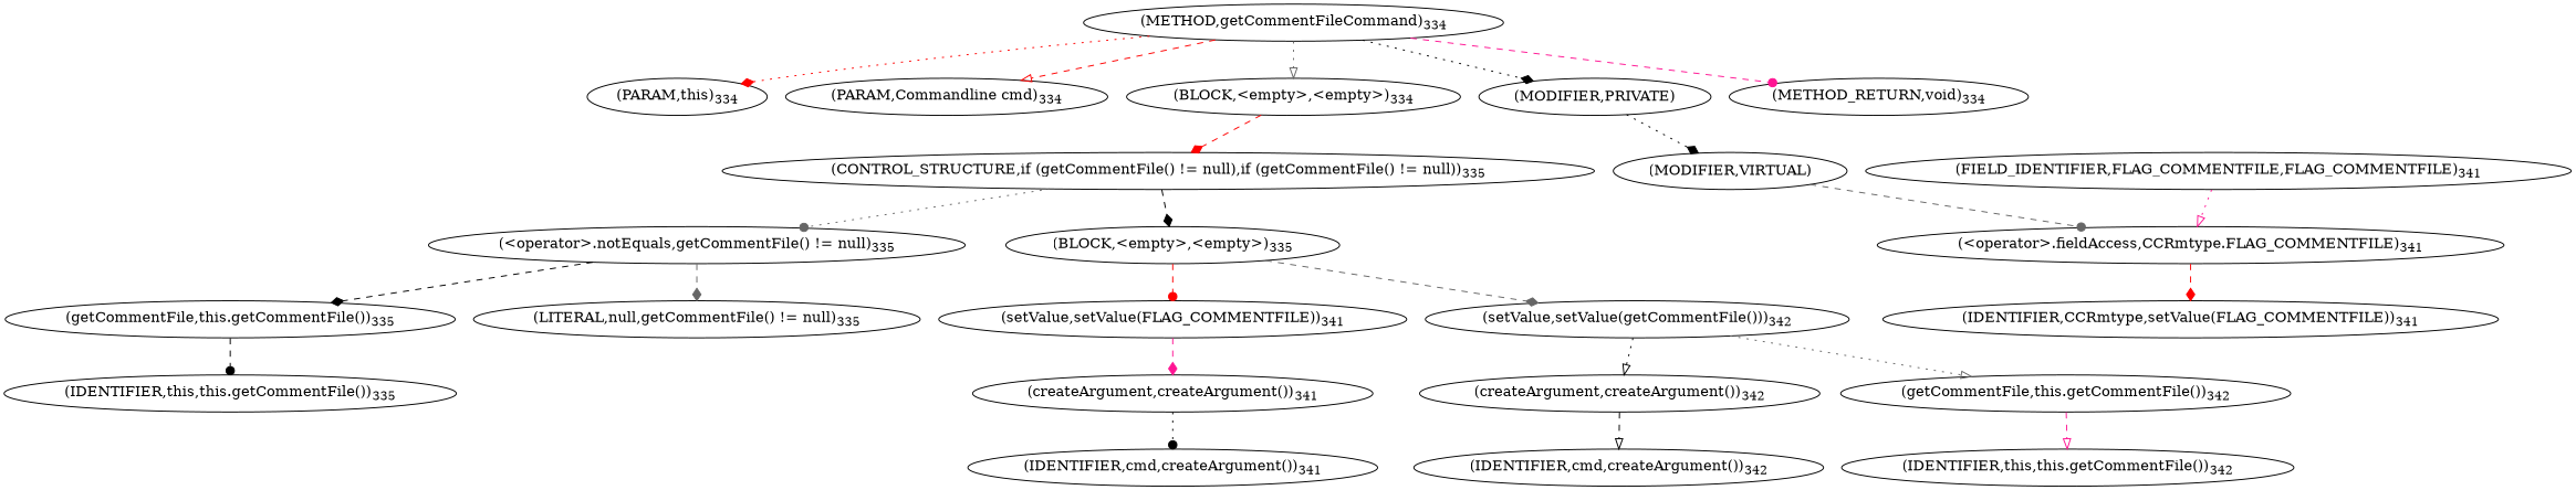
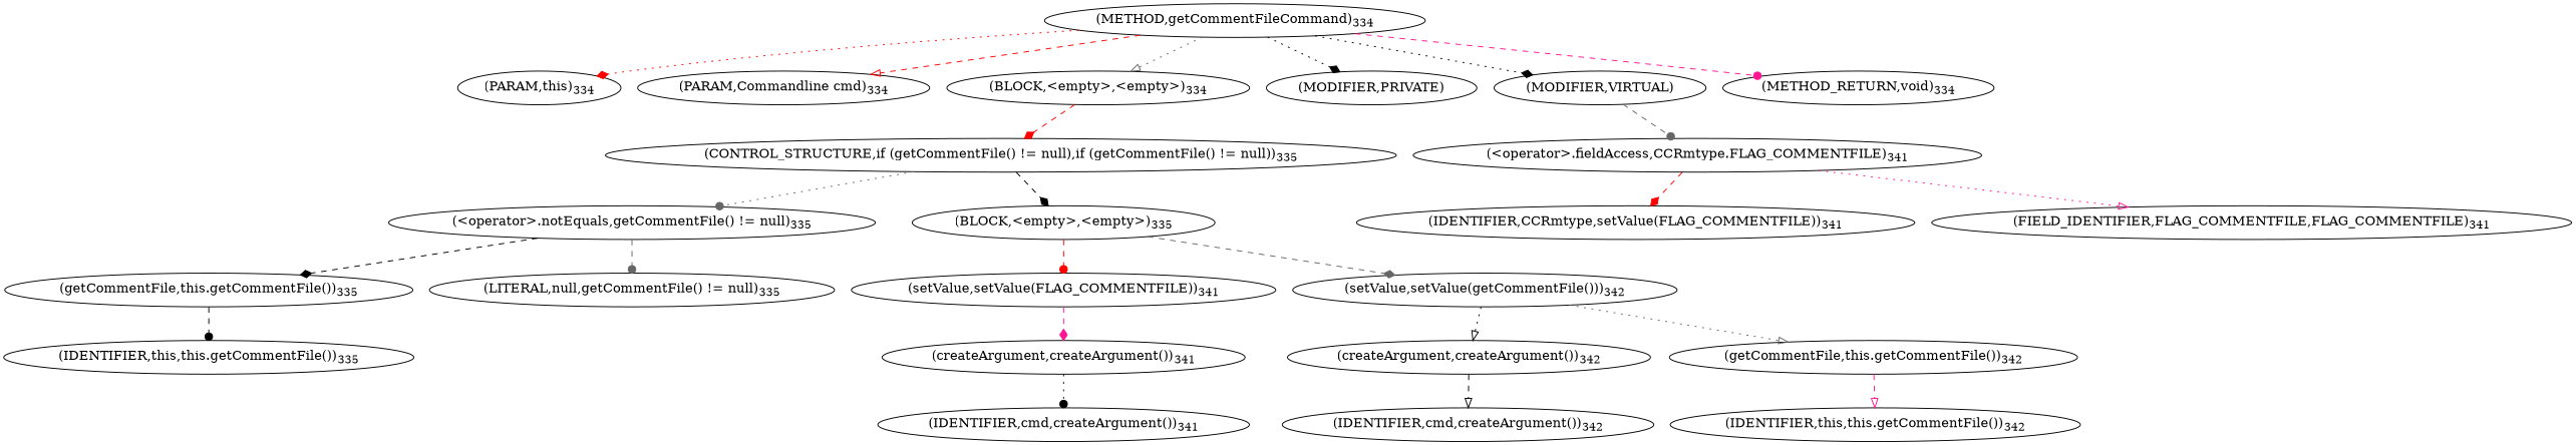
  digraph {
    edge [arrowhead=diamond color=black style=dashed]
    n1 [label=<(METHOD,getCommentFileCommand)<SUB>334</SUB>>]
    n2 [label=<(PARAM,this)<SUB>334</SUB>>]
    n3 [label=<(PARAM,Commandline cmd)<SUB>334</SUB>>]
    n4 [label=<(BLOCK,&lt;empty&gt;,&lt;empty&gt;)<SUB>334</SUB>>]
    n5 [label=<(MODIFIER,PRIVATE)>]
    n6 [label=<(MODIFIER,VIRTUAL)>]
    n7 [label=<(METHOD_RETURN,void)<SUB>334</SUB>>]
    n8 [label=<(CONTROL_STRUCTURE,if (getCommentFile() != null),if (getCommentFile() != null))<SUB>335</SUB>>]
    n9 [label=<(&lt;operator&gt;.fieldAccess,CCRmtype.FLAG_COMMENTFILE)<SUB>341</SUB>>]
    n10 [label=<(&lt;operator&gt;.notEquals,getCommentFile() != null)<SUB>335</SUB>>]
    n11 [label=<(BLOCK,&lt;empty&gt;,&lt;empty&gt;)<SUB>335</SUB>>]
    n12 [label=<(getCommentFile,this.getCommentFile())<SUB>335</SUB>>]
    n13 [label=<(LITERAL,null,getCommentFile() != null)<SUB>335</SUB>>]
    n14 [label=<(setValue,setValue(FLAG_COMMENTFILE))<SUB>341</SUB>>]
    n15 [label=<(setValue,setValue(getCommentFile()))<SUB>342</SUB>>]
    n16 [label=<(IDENTIFIER,this,this.getCommentFile())<SUB>335</SUB>>]
    n17 [label=<(createArgument,createArgument())<SUB>341</SUB>>]
    n18 [label=<(createArgument,createArgument())<SUB>342</SUB>>]
    n19 [label=<(getCommentFile,this.getCommentFile())<SUB>342</SUB>>]
    n20 [label=<(IDENTIFIER,cmd,createArgument())<SUB>341</SUB>>]
    n21 [label=<(IDENTIFIER,CCRmtype,setValue(FLAG_COMMENTFILE))<SUB>341</SUB>>]
    n22 [label=<(FIELD_IDENTIFIER,FLAG_COMMENTFILE,FLAG_COMMENTFILE)<SUB>341</SUB>>]
    n23 [label=<(IDENTIFIER,cmd,createArgument())<SUB>342</SUB>>]
    n24 [label=<(IDENTIFIER,this,this.getCommentFile())<SUB>342</SUB>>]
    n1 -> n2 [color=red style=dotted]
    n1 -> n3 [arrowhead=onormal color=red]
    n1 -> n4 [arrowhead=onormal color=gray40 style=dotted]
    n1 -> n5 [style=dotted]
-   n5 -> n6 [style=dotted]
+   n1 -> n6 [style=dotted]
    n1 -> n7 [arrowhead=dot color=deeppink]
    n4 -> n8 [color=red]
    n6 -> n9 [arrowhead=dot color=gray40]
    n8 -> n10 [arrowhead=dot color=gray40 style=dotted]
    n8 -> n11
    n9 -> n21 [color=red]
-   n22 -> n9 [arrowhead=onormal color=deeppink style=dotted]
+   n9 -> n22 [arrowhead=onormal color=deeppink style=dotted]
    n10 -> n12
-   n10 -> n13 [color=gray40]
+   n10 -> n13 [arrowhead=dot color=gray40]
    n11 -> n14 [arrowhead=dot color=red]
    n11 -> n15 [color=gray40]
    n12 -> n16 [arrowhead=dot]
    n14 -> n17 [color=deeppink]
    n15 -> n18 [arrowhead=onormal style=dotted]
    n15 -> n19 [arrowhead=onormal color=gray40 style=dotted]
    n17 -> n20 [arrowhead=dot style=dotted]
    n18 -> n23 [arrowhead=onormal]
    n19 -> n24 [arrowhead=onormal color=deeppink]
  }
